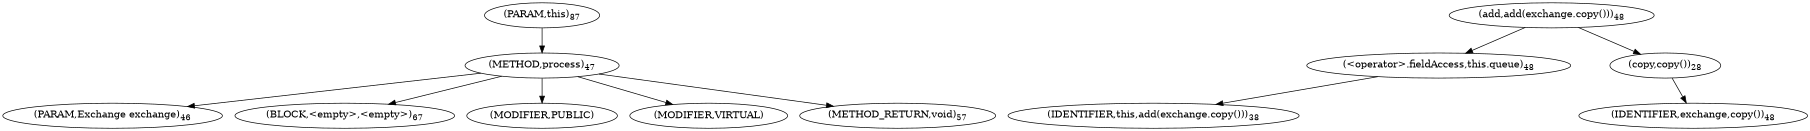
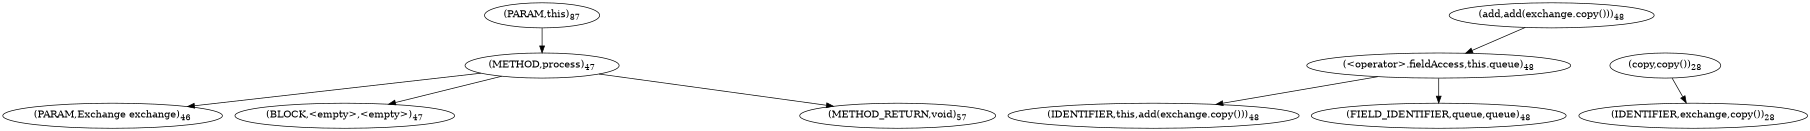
  digraph {
    n1 [label=<(METHOD,process)<SUB>47</SUB>>]
    n2 [label=<(PARAM,Exchange exchange)<SUB>46</SUB>>]
-   n3 [label=<(BLOCK,&lt;empty&gt;,&lt;empty&gt;)<SUB>67</SUB>>]
-   n4 [label=<(MODIFIER,PUBLIC)>]
-   n5 [label=<(MODIFIER,VIRTUAL)>]
+   n3 [label=<(BLOCK,&lt;empty&gt;,&lt;empty&gt;)<SUB>47</SUB>>]
    n6 [label=<(METHOD_RETURN,void)<SUB>57</SUB>>]
    n7 [label=<(PARAM,this)<SUB>87</SUB>>]
    n8 [label=<(add,add(exchange.copy()))<SUB>48</SUB>>]
    n9 [label=<(&lt;operator&gt;.fieldAccess,this.queue)<SUB>48</SUB>>]
    n10 [label=<(copy,copy())<SUB>28</SUB>>]
-   n11 [label=<(IDENTIFIER,this,add(exchange.copy()))<SUB>38</SUB>>]
-   n13 [label=<(IDENTIFIER,exchange,copy())<SUB>48</SUB>>]
+   n11 [label=<(IDENTIFIER,this,add(exchange.copy()))<SUB>48</SUB>>]
+   n12 [label=<(FIELD_IDENTIFIER,queue,queue)<SUB>48</SUB>>]
+   n13 [label=<(IDENTIFIER,exchange,copy())<SUB>28</SUB>>]
    n1 -> n2
    n1 -> n3
-   n1 -> n4
-   n1 -> n5
    n1 -> n6
    n7 -> n1
    n8 -> n9
-   n8 -> n10
    n9 -> n11
+   n9 -> n12
    n10 -> n13
  }
